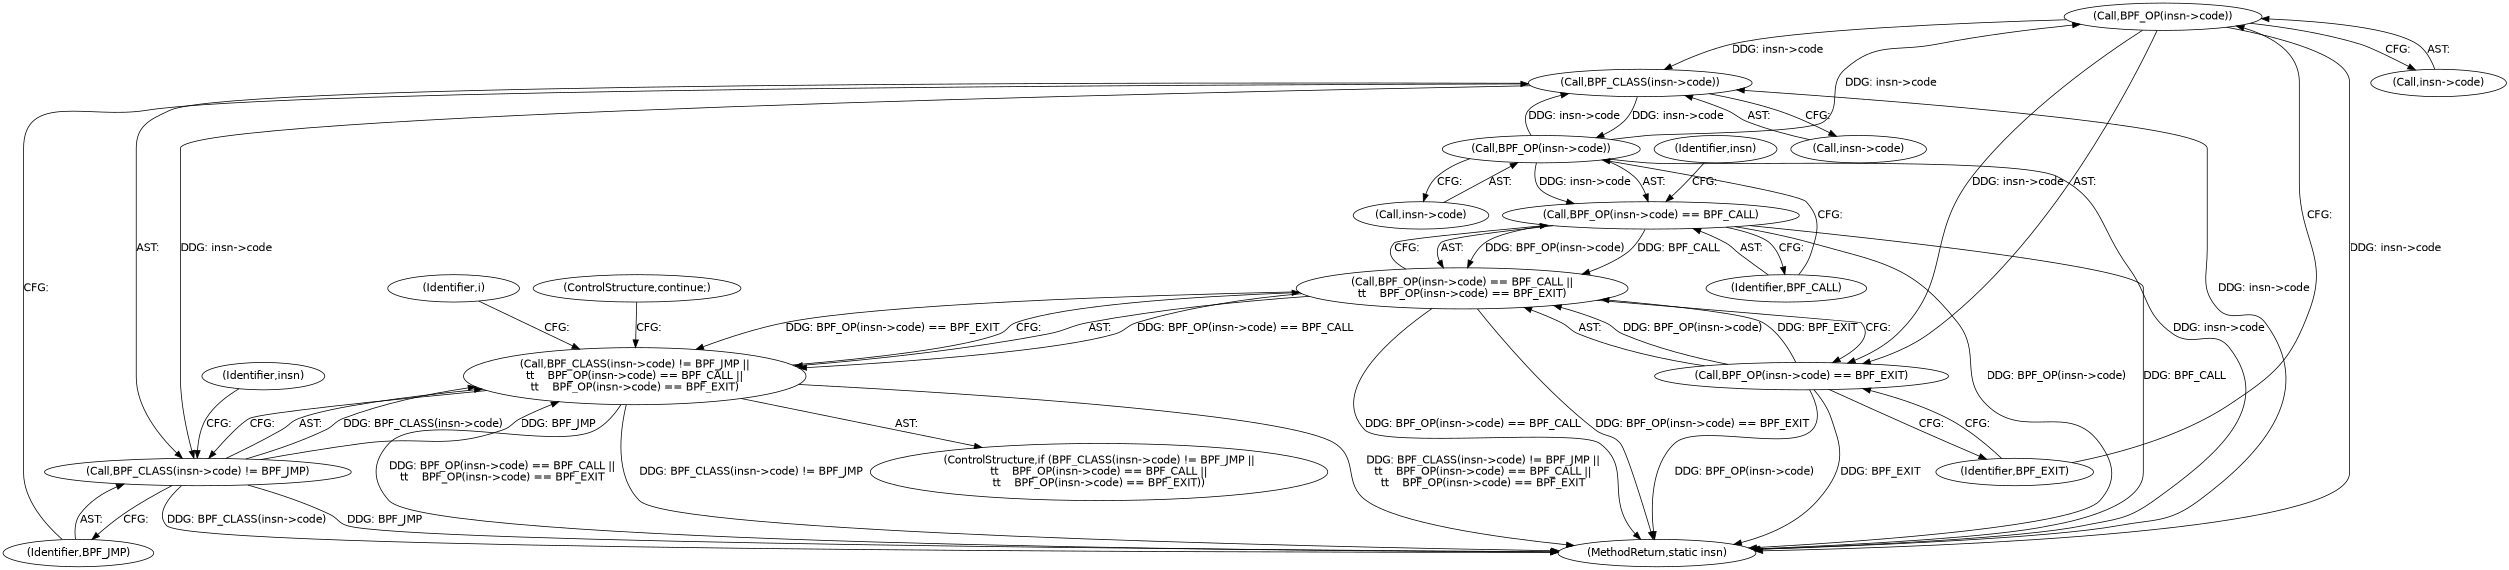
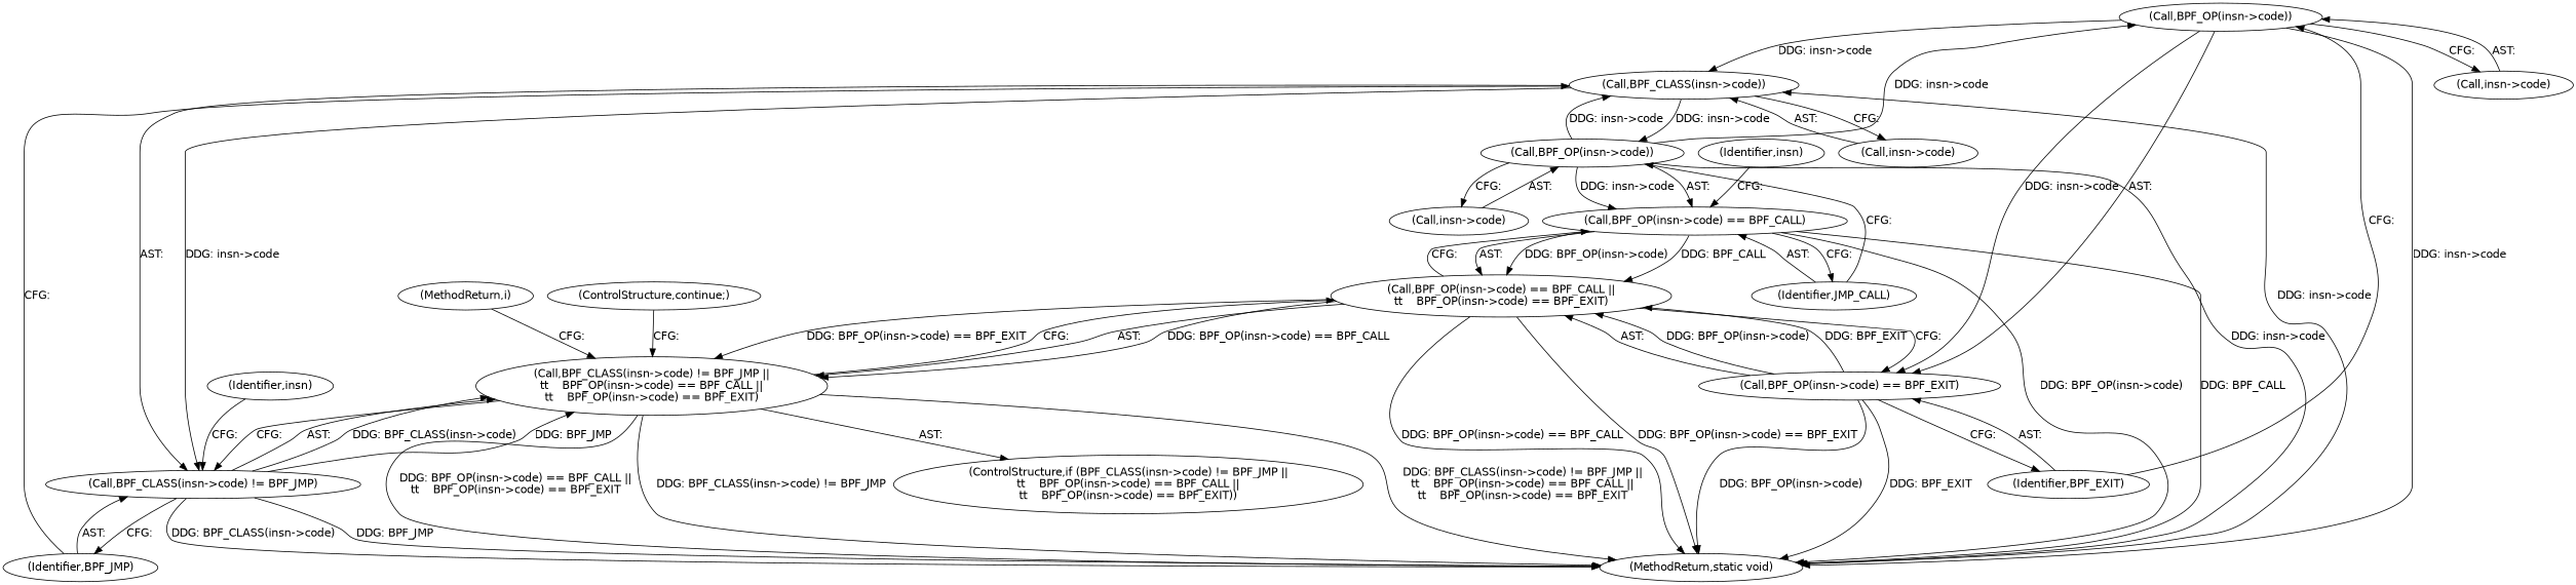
  digraph {
    fontname="DejaVu Sans"
    node [fontname="DejaVu Sans"]
    edge [fontname="DejaVu Sans"]
    n1 [label="(Call,BPF_OP(insn->code))"]
    n2 [label="(Call,BPF_CLASS(insn->code))"]
    n3 [label="(Call,BPF_OP(insn->code) == BPF_EXIT)"]
    n4 [label="(Call,insn->code)"]
-   n5 [label="(MethodReturn,static insn)"]
+   n5 [label="(MethodReturn,static void)"]
    n6 [label="(Call,BPF_OP(insn->code))"]
    n7 [label="(Call,BPF_CLASS(insn->code) != BPF_JMP)"]
    n8 [label="(Call,insn->code)"]
    n9 [label="(Call,BPF_OP(insn->code) == BPF_CALL ||\n\t\t    BPF_OP(insn->code) == BPF_EXIT)"]
    n10 [label="(Identifier,BPF_EXIT)"]
    n11 [label="(Call,BPF_OP(insn->code) == BPF_CALL)"]
    n12 [label="(Call,insn->code)"]
-   n13 [label="(Identifier,BPF_CALL)"]
+   n13 [label="(Identifier,JMP_CALL)"]
    n14 [label="(Call,BPF_CLASS(insn->code) != BPF_JMP ||\n\t\t    BPF_OP(insn->code) == BPF_CALL ||\n\t\t    BPF_OP(insn->code) == BPF_EXIT)"]
    n15 [label="(Identifier,BPF_JMP)"]
    n16 [label="(ControlStructure,if (BPF_CLASS(insn->code) != BPF_JMP ||\n\t\t    BPF_OP(insn->code) == BPF_CALL ||\n\t\t    BPF_OP(insn->code) == BPF_EXIT))"]
    n17 [label="(Identifier,insn)"]
    n18 [label="(ControlStructure,continue;)"]
-   n19 [label="(Identifier,i)"]
+   n19 [label="(MethodReturn,i)"]
    n20 [label="(Identifier,insn)"]
    n1 -> n2 [label="DDG: insn->code"]
    n1 -> n3 [label="AST: "]
    n1 -> n3 [label="DDG: insn->code"]
    n1 -> n4 [label="CFG: "]
    n1 -> n5 [label="DDG: insn->code"]
    n2 -> n6 [label="DDG: insn->code"]
    n2 -> n7 [label="AST: "]
    n2 -> n7 [label="DDG: insn->code"]
    n2 -> n8 [label="CFG: "]
    n3 -> n5 [label="DDG: BPF_EXIT"]
    n3 -> n5 [label="DDG: BPF_OP(insn->code)"]
    n3 -> n9 [label="AST: "]
    n3 -> n9 [label="DDG: BPF_OP(insn->code)"]
    n3 -> n9 [label="DDG: BPF_EXIT"]
    n3 -> n10 [label="CFG: "]
    n4 -> n1 [label="AST: "]
    n5 -> n2 [label="DDG: insn->code"]
    n6 -> n1 [label="DDG: insn->code"]
    n6 -> n2 [label="DDG: insn->code"]
    n6 -> n5 [label="DDG: insn->code"]
    n6 -> n11 [label="AST: "]
    n6 -> n11 [label="DDG: insn->code"]
    n6 -> n12 [label="CFG: "]
    n7 -> n5 [label="DDG: BPF_JMP"]
    n7 -> n5 [label="DDG: BPF_CLASS(insn->code)"]
    n7 -> n14 [label="AST: "]
    n7 -> n14 [label="DDG: BPF_CLASS(insn->code)"]
    n7 -> n14 [label="DDG: BPF_JMP"]
    n7 -> n15 [label="CFG: "]
    n8 -> n2 [label="AST: "]
    n9 -> n3 [label="CFG: "]
    n9 -> n5 [label="DDG: BPF_OP(insn->code) == BPF_CALL"]
    n9 -> n5 [label="DDG: BPF_OP(insn->code) == BPF_EXIT"]
    n9 -> n11 [label="CFG: "]
    n9 -> n14 [label="AST: "]
    n9 -> n14 [label="DDG: BPF_OP(insn->code) == BPF_CALL"]
    n9 -> n14 [label="DDG: BPF_OP(insn->code) == BPF_EXIT"]
    n10 -> n1 [label="CFG: "]
-   n10 -> n3 [label="CFG: "]
+   n10 -> n3 [label="AST: "]
    n11 -> n5 [label="DDG: BPF_OP(insn->code)"]
    n11 -> n5 [label="DDG: BPF_CALL"]
    n11 -> n9 [label="AST: "]
    n11 -> n9 [label="DDG: BPF_OP(insn->code)"]
    n11 -> n9 [label="DDG: BPF_CALL"]
    n11 -> n13 [label="CFG: "]
    n12 -> n6 [label="AST: "]
    n13 -> n6 [label="CFG: "]
    n13 -> n11 [label="AST: "]
    n14 -> n5 [label="DDG: BPF_OP(insn->code) == BPF_CALL ||\n\t\t    BPF_OP(insn->code) == BPF_EXIT"]
    n14 -> n5 [label="DDG: BPF_CLASS(insn->code) != BPF_JMP"]
    n14 -> n5 [label="DDG: BPF_CLASS(insn->code) != BPF_JMP ||\n\t\t    BPF_OP(insn->code) == BPF_CALL ||\n\t\t    BPF_OP(insn->code) == BPF_EXIT"]
    n14 -> n7 [label="CFG: "]
    n14 -> n9 [label="CFG: "]
    n14 -> n16 [label="AST: "]
    n15 -> n2 [label="CFG: "]
    n15 -> n7 [label="AST: "]
    n17 -> n11 [label="CFG: "]
    n18 -> n14 [label="CFG: "]
    n19 -> n14 [label="CFG: "]
    n20 -> n7 [label="CFG: "]
  }
